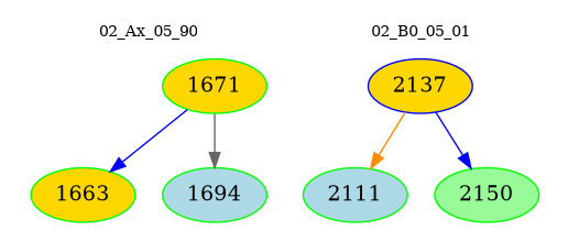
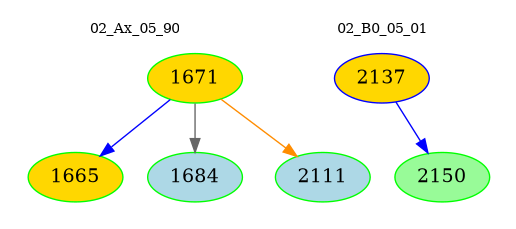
  digraph {
    node [color=green fillcolor=gold style=filled]
    edge [color=blue]
    n1 [label=1671]
-   n2 [label=1663]
-   n3 [fillcolor=lightblue label=1694]
+   n2 [label=1665]
+   n3 [fillcolor=lightblue label=1684]
    n4 [color=blue label=2137]
    n5 [fillcolor=lightblue label=2111]
    n6 [fillcolor=palegreen label=2150]
    subgraph cluster_1 {
      color=white
      fontsize=10
      label="02_Ax_05_90"
      n1
      n2
      n3
    }
    subgraph cluster_2 {
      color=white
      fontsize=10
      label="02_B0_05_01"
      n4
      n5
      n6
    }
    n1 -> n2
    n1 -> n3 [color=gray40]
-   n4 -> n5 [color=darkorange]
+   n1 -> n5 [color=darkorange]
    n4 -> n6
  }
